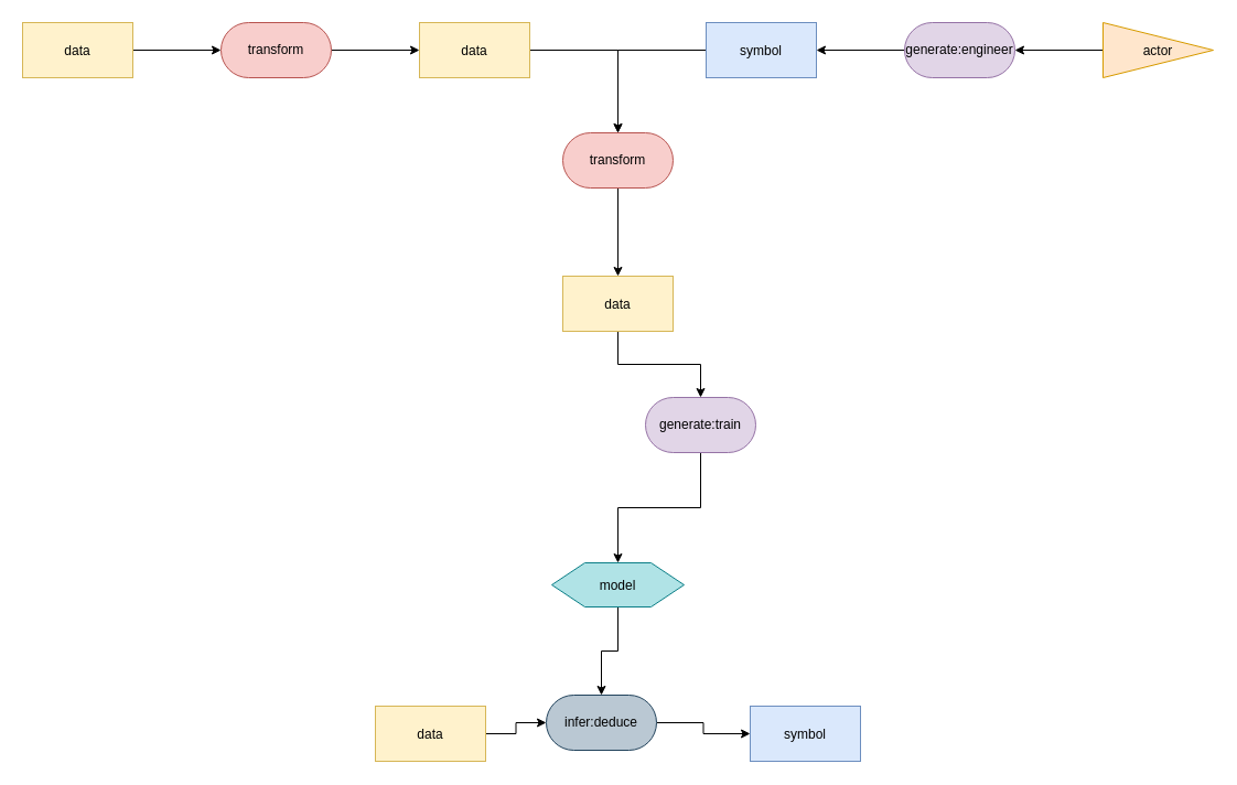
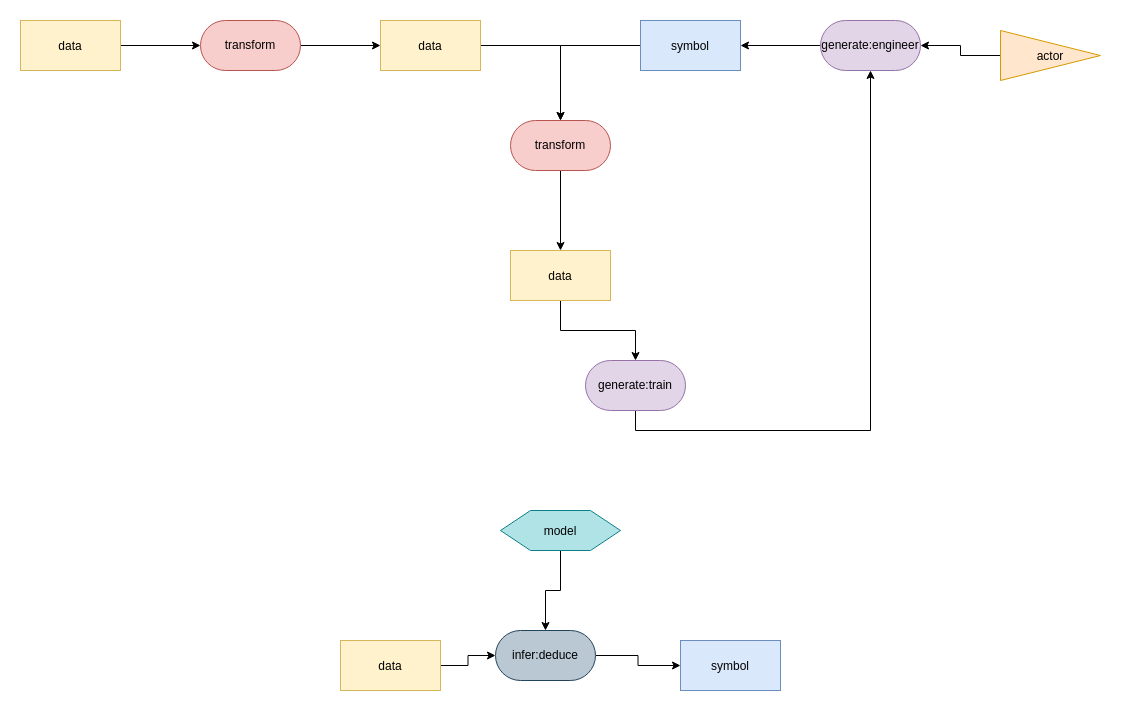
  <mxCell id="0" />
  <mxCell id="1" parent="0" />
  <mxCell id="2" style="edgeStyle=orthogonalEdgeStyle;rounded=0;orthogonalLoop=1;jettySize=auto;html=1;exitX=1;exitY=0.5;exitDx=0;exitDy=0;entryX=0;entryY=0.5;entryDx=0;entryDy=0;" edge="1" parent="1" source="3" target="5"><mxGeometry relative="1" as="geometry" /></mxCell>
  <mxCell id="3" value="data" style="rectangle;fillColor=#fff2cc;strokeColor=#d6b656;" name="data" vertex="1" parent="1" tooltip="⚠️ Node not part of any valid pattern."><mxGeometry x="20" y="20" width="100" height="50" as="geometry" /></mxCell>
  <mxCell id="4" style="edgeStyle=orthogonalEdgeStyle;rounded=0;orthogonalLoop=1;jettySize=auto;html=1;exitX=1;exitY=0.5;exitDx=0;exitDy=0;entryX=0;entryY=0.5;entryDx=0;entryDy=0;" edge="1" parent="1" source="5" target="7"><mxGeometry relative="1" as="geometry" /></mxCell>
  <mxCell id="5" value="transform" style="rounded=1;whiteSpace=wrap;html=1;arcSize=50;fillColor=#f8cecc;strokeColor=#b85450;" name="transform" vertex="1" parent="1"><mxGeometry x="200" y="20" width="100" height="50" as="geometry" /></mxCell>
  <mxCell id="6" style="edgeStyle=orthogonalEdgeStyle;rounded=0;orthogonalLoop=1;jettySize=auto;html=1;exitX=1;exitY=0.5;exitDx=0;exitDy=0;entryX=0.5;entryY=0;entryDx=0;entryDy=0;" edge="1" parent="1" source="7" target="9"><mxGeometry relative="1" as="geometry" /></mxCell>
  <mxCell id="7" value="data" style="rectangle;fillColor=#fff2cc;strokeColor=#d6b656;" name="data" vertex="1" parent="1" tooltip="⚠️ Node not part of any valid pattern."><mxGeometry x="380" y="20" width="100" height="50" as="geometry" /></mxCell>
  <mxCell id="8" style="edgeStyle=orthogonalEdgeStyle;rounded=0;orthogonalLoop=1;jettySize=auto;html=1;entryX=0.5;entryY=0;entryDx=0;entryDy=0;" edge="1" parent="1" source="9" target="17"><mxGeometry relative="1" as="geometry" /></mxCell>
  <mxCell id="9" value="transform" style="rounded=1;whiteSpace=wrap;html=1;arcSize=50;fillColor=#f8cecc;strokeColor=#b85450;" name="transform" vertex="1" parent="1"><mxGeometry x="510" y="120" width="100" height="50" as="geometry" /></mxCell>
  <mxCell id="10" style="edgeStyle=orthogonalEdgeStyle;rounded=0;orthogonalLoop=1;jettySize=auto;html=1;entryX=0.5;entryY=0;entryDx=0;entryDy=0;" edge="1" parent="1" source="11" target="9"><mxGeometry relative="1" as="geometry" /></mxCell>
  <mxCell id="11" value="symbol" style="rectangle;fillColor=#dae8fc;strokeColor=#6c8ebf;" name="symbol" vertex="1" parent="1"><mxGeometry x="640" y="20" width="100" height="50" as="geometry" /></mxCell>
  <mxCell id="12" style="edgeStyle=orthogonalEdgeStyle;rounded=0;orthogonalLoop=1;jettySize=auto;html=1;exitX=0;exitY=0.5;exitDx=0;exitDy=0;entryX=1;entryY=0.5;entryDx=0;entryDy=0;" edge="1" parent="1" source="13" target="11"><mxGeometry relative="1" as="geometry" /></mxCell>
  <mxCell id="13" value="generate:engineer" style="rounded=1;whiteSpace=wrap;html=1;arcSize=50;fillColor=#e1d5e7;strokeColor=#9673a6;" name="generate:engineer" vertex="1" parent="1"><mxGeometry x="820" y="20" width="100" height="50" as="geometry" /></mxCell>
  <mxCell id="14" style="edgeStyle=orthogonalEdgeStyle;rounded=0;orthogonalLoop=1;jettySize=auto;html=1;entryX=1;entryY=0.5;entryDx=0;entryDy=0;" edge="1" parent="1" source="15" target="13"><mxGeometry relative="1" as="geometry" /></mxCell>
- <mxCell id="15" value="actor" style="triangle;fillColor=#ffe6cc;strokeColor=#d79b00;" name="actor" vertex="1" parent="1"><mxGeometry x="1000" y="20" width="100" height="50" as="geometry" /></mxCell>
+ <mxCell id="15" value="actor" style="triangle;fillColor=#ffe6cc;strokeColor=#d79b00;" name="actor" vertex="1" parent="1"><mxGeometry x="1000" y="30" width="100" height="50" as="geometry" /></mxCell>
  <mxCell id="16" style="edgeStyle=orthogonalEdgeStyle;rounded=0;orthogonalLoop=1;jettySize=auto;html=1;exitX=0.5;exitY=1;exitDx=0;exitDy=0;entryX=0.5;entryY=0;entryDx=0;entryDy=0;" edge="1" parent="1" source="17" target="19"><mxGeometry relative="1" as="geometry" /></mxCell>
  <mxCell id="17" value="data" style="rectangle;fillColor=#fff2cc;strokeColor=#d6b656;" name="data" vertex="1" parent="1"><mxGeometry x="510" y="250" width="100" height="50" as="geometry" /></mxCell>
- <mxCell id="18" style="edgeStyle=orthogonalEdgeStyle;rounded=0;orthogonalLoop=1;jettySize=auto;html=1;exitX=0.5;exitY=1;exitDx=0;exitDy=0;entryX=0.5;entryY=0;entryDx=0;entryDy=0;" edge="1" parent="1" source="19" target="21"><mxGeometry relative="1" as="geometry" /></mxCell>
+ <mxCell id="18" style="edgeStyle=orthogonalEdgeStyle;rounded=0;orthogonalLoop=1;jettySize=auto;html=1;exitX=0.5;exitY=1;exitDx=0;exitDy=0;" edge="1" parent="1" source="19" target="13"><mxGeometry relative="1" as="geometry" /></mxCell>
  <mxCell id="19" value="generate:train" style="rounded=1;whiteSpace=wrap;html=1;arcSize=50;fillColor=#e1d5e7;strokeColor=#9673a6;" name="generate:train" vertex="1" parent="1"><mxGeometry x="585" y="360" width="100" height="50" as="geometry" /></mxCell>
  <mxCell id="20" style="edgeStyle=orthogonalEdgeStyle;rounded=0;orthogonalLoop=1;jettySize=auto;html=1;exitX=0.5;exitY=1;exitDx=0;exitDy=0;entryX=0.5;entryY=0;entryDx=0;entryDy=0;" edge="1" parent="1" source="21" target="23"><mxGeometry relative="1" as="geometry" /></mxCell>
  <mxCell id="21" value="model" style="shape=hexagon;perimeter=hexagonPerimeter2;fillColor=#b0e3e6;strokeColor=#0e8088;" name="model" vertex="1" parent="1"><mxGeometry x="500" y="510" width="120" height="40" as="geometry" /></mxCell>
  <mxCell id="22" style="edgeStyle=orthogonalEdgeStyle;rounded=0;orthogonalLoop=1;jettySize=auto;html=1;exitX=1;exitY=0.5;exitDx=0;exitDy=0;entryX=0;entryY=0.5;entryDx=0;entryDy=0;" edge="1" parent="1" source="23" target="26"><mxGeometry relative="1" as="geometry" /></mxCell>
  <mxCell id="23" value="infer:deduce" style="rounded=1;whiteSpace=wrap;html=1;arcSize=50;fillColor=#bac8d3;strokeColor=#23445d;" name="infer:deduce" vertex="1" parent="1"><mxGeometry x="495" y="630" width="100" height="50" as="geometry" /></mxCell>
  <mxCell id="24" style="edgeStyle=orthogonalEdgeStyle;rounded=0;orthogonalLoop=1;jettySize=auto;html=1;entryX=0;entryY=0.5;entryDx=0;entryDy=0;" edge="1" parent="1" source="25" target="23"><mxGeometry relative="1" as="geometry" /></mxCell>
  <mxCell id="25" value="data" style="rectangle;fillColor=#fff2cc;strokeColor=#d6b656;" name="data" vertex="1" parent="1"><mxGeometry x="340" y="640" width="100" height="50" as="geometry" /></mxCell>
  <mxCell id="26" value="symbol" style="rectangle;fillColor=#dae8fc;strokeColor=#6c8ebf;" name="symbol" vertex="1" parent="1"><mxGeometry x="680" y="640" width="100" height="50" as="geometry" /></mxCell>
